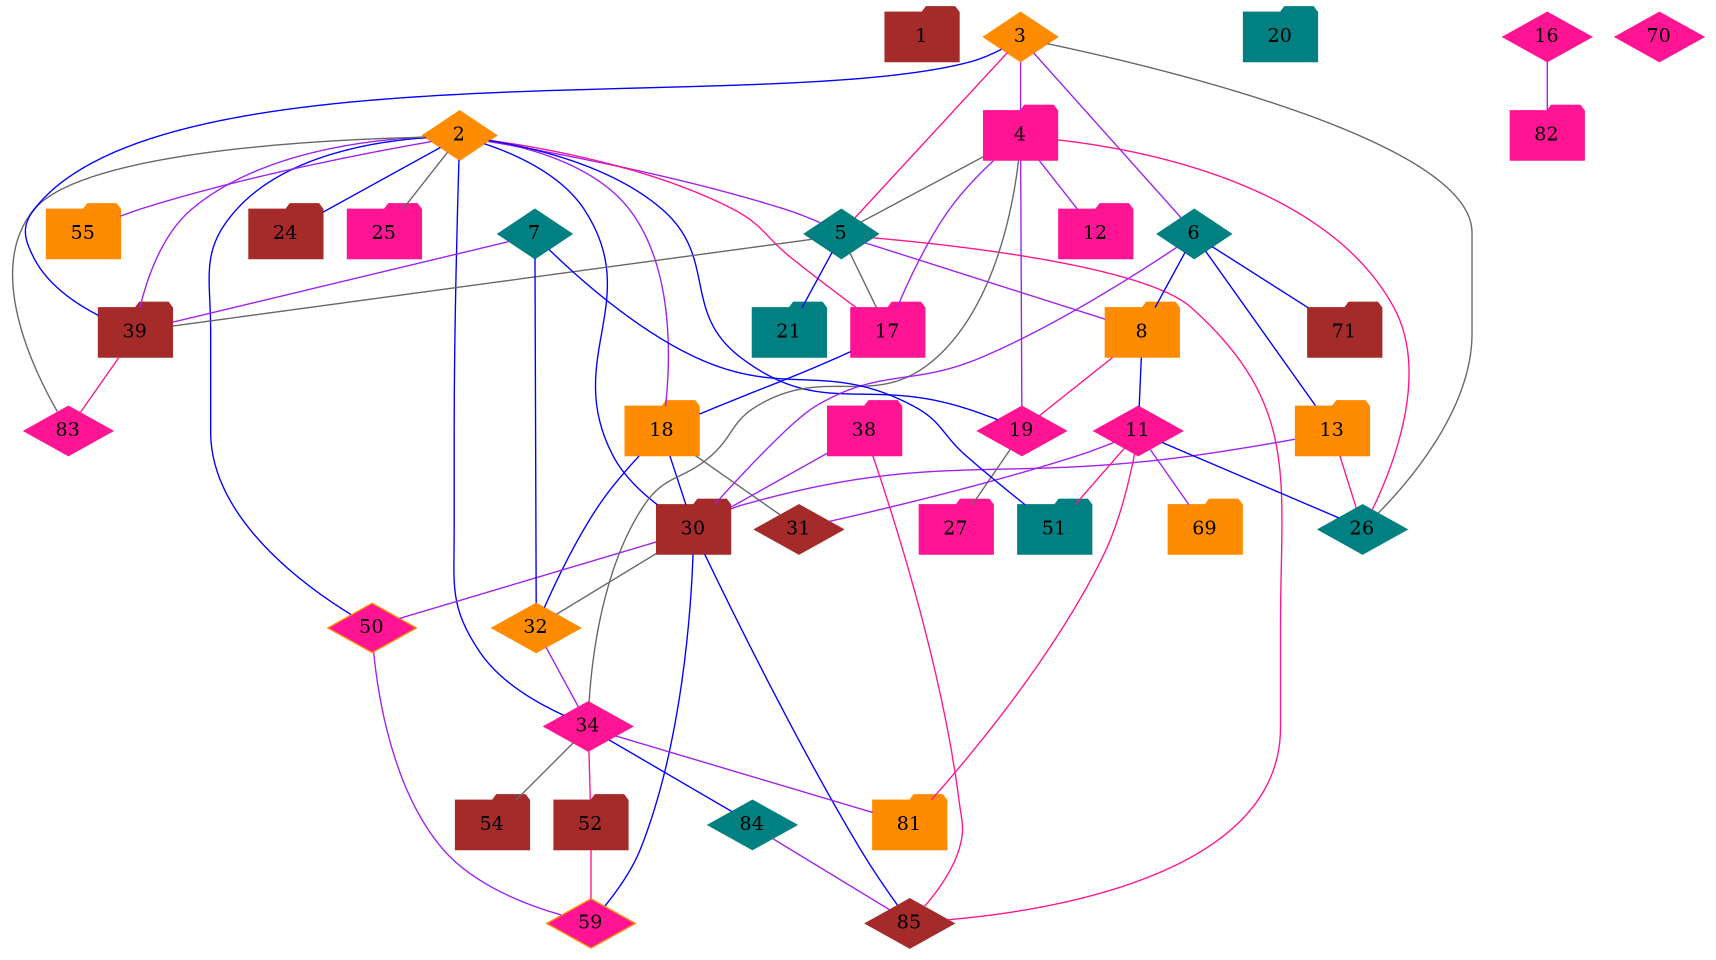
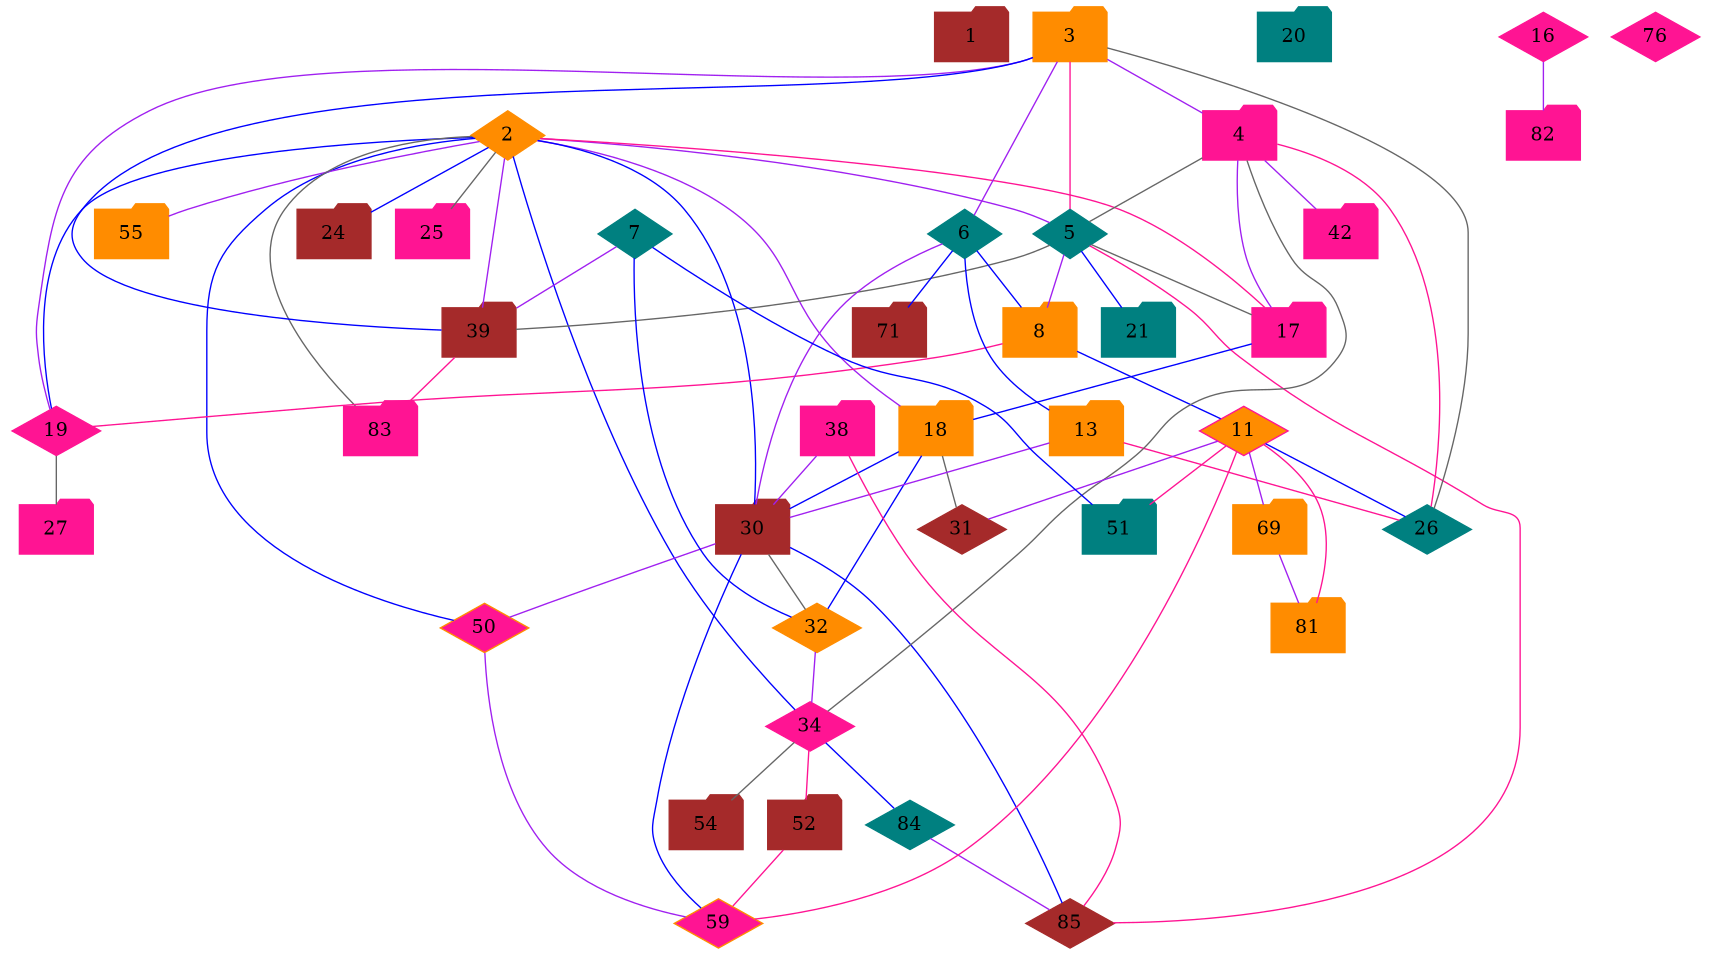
  graph {
    node [color=deeppink shape=folder style=filled]
    edge [color=purple]
    1 [color=brown]
    2 [color=darkorange shape=diamond super="+14+23+70+75"]
    5 [color=teal shape=diamond super="+9+73"]
    17 [super="+27+38"]
    18 [color=darkorange super="+33+45+46+74"]
    19 [shape=diamond super="+22+40"]
    24 [color=brown]
    25
    30 [color=brown super="+44+53+61"]
    34 [shape=diamond super="+49+67"]
    39 [color=brown super="+43"]
    50 [color=darkorange fillcolor=deeppink shape=diamond super="+64"]
    55 [color=darkorange]
-   83 [shape=diamond]
+   83
    8 [color=darkorange super="+65"]
    21 [color=teal]
    85 [color=brown shape=diamond]
    13 [color=darkorange super="+78"]
    26 [color=teal shape=diamond super="+68"]
    32 [color=darkorange shape=diamond super="+42+47"]
    31 [color=brown shape=diamond]
    n22 [label=27]
    59 [color=darkorange fillcolor=deeppink shape=diamond]
    81 [color=darkorange]
    52 [color=brown]
    54 [color=brown]
    84 [color=teal shape=diamond]
-   3 [color=darkorange shape=diamond super="+35+66"]
+   3 [color=darkorange super="+35+66"]
    4 [super="+15+58+63+77+79"]
    6 [color=teal shape=diamond super="+57+80"]
-   12
+   12 [label=42]
    71 [color=brown]
-   11 [shape=diamond super="+16+48+56"]
+   11 [shape=diamond super="+16+48+56" fillcolor=darkorange]
    7 [color=teal shape=diamond super="+62"]
    51 [color=teal]
    69 [color=darkorange]
    20 [color=teal]
    n38 [label=38 super="+60+72"]
    n39 [label=16 shape=diamond super="+41"]
    82
-   76 [shape=diamond label=70]
+   76 [shape=diamond]
    2 -- 5 [weight=2]
    2 -- 17 [color=deeppink]
    2 -- 18 [weight=2]
    2 -- 19 [color=blue]
    2 -- 24 [color=blue]
    2 -- 25 [color=gray40 weight=2]
    2 -- 30 [color=blue]
    2 -- 34 [color=blue]
    2 -- 39
    2 -- 50 [color=blue]
    2 -- 55
    2 -- 83 [color=gray40]
    5 -- 17 [color=gray40]
    5 -- 39 [color=gray40]
    5 -- 8
    5 -- 21 [color=blue]
    5 -- 85 [color=deeppink]
    17 -- 18 [color=blue weight=2]
    18 -- 30 [color=blue]
    18 -- 32 [color=blue weight=3]
    18 -- 31 [color=gray40]
    19 -- n22 [color=gray40]
    30 -- 50
    30 -- 85 [color=blue]
    30 -- 32 [color=gray40]
    30 -- 59 [color=blue]
-   34 -- 81
+   69 -- 81
    34 -- 52 [color=deeppink]
    34 -- 54 [color=gray40]
    34 -- 84 [color=blue]
    39 -- 83 [color=deeppink]
    50 -- 59
    8 -- 19 [color=deeppink]
    8 -- 11 [color=blue]
    13 -- 30
    13 -- 26 [color=deeppink weight=2]
    32 -- 34
    52 -- 59 [color=deeppink]
    84 -- 85
    3 -- 5 [color=deeppink]
-   4 -- 19
+   3 -- 19
    3 -- 39 [color=blue]
    3 -- 26 [color=gray40]
    3 -- 4 [weight=2]
    3 -- 6
    4 -- 5 [color=gray40]
    4 -- 17
    4 -- 34 [color=gray40]
    4 -- 26 [color=deeppink]
    4 -- 12 [weight=2]
    6 -- 30
    6 -- 8 [color=blue]
    6 -- 13 [color=blue]
    6 -- 71 [color=blue]
    11 -- 26 [color=blue]
    11 -- 31
+   11 -- 59 [color=deeppink]
    11 -- 81 [color=deeppink]
    11 -- 51 [color=deeppink]
    11 -- 69
    7 -- 39
    7 -- 32 [color=blue]
    7 -- 51 [color=blue]
    n38 -- 30
    n38 -- 85 [color=deeppink]
    n39 -- 82
  }
